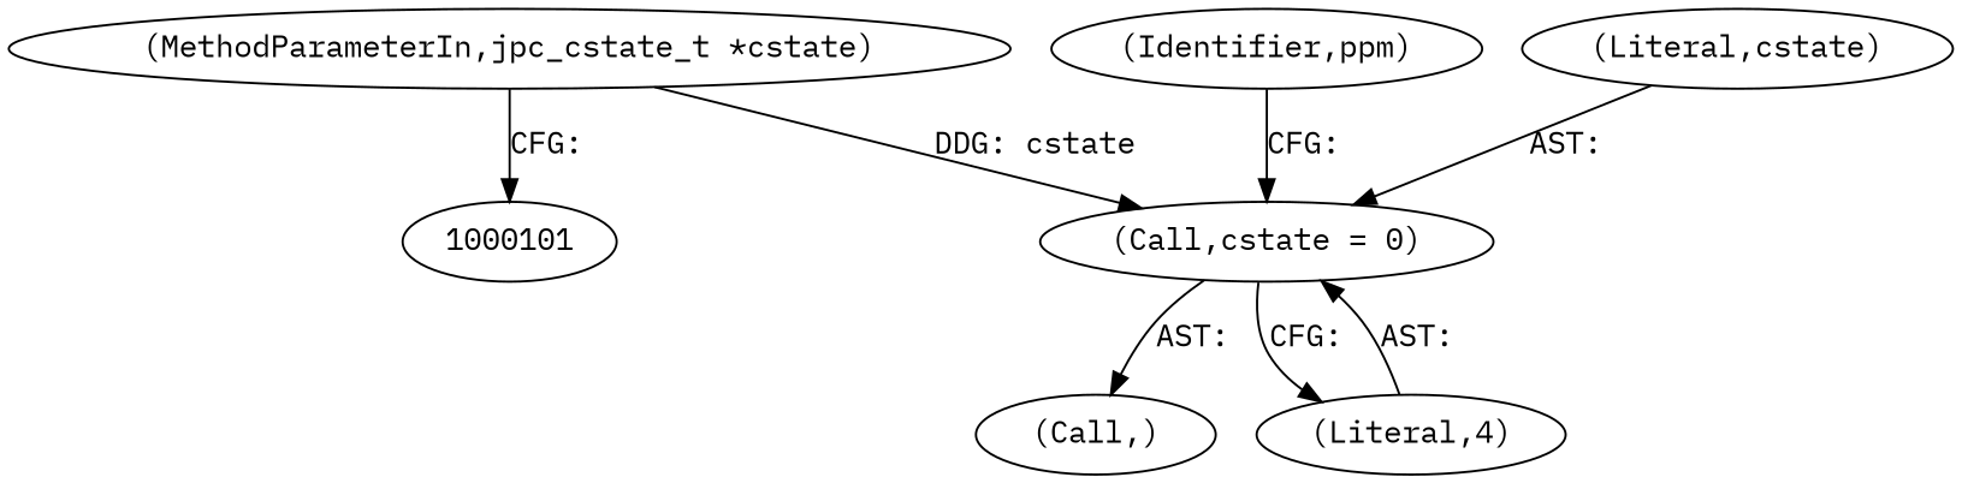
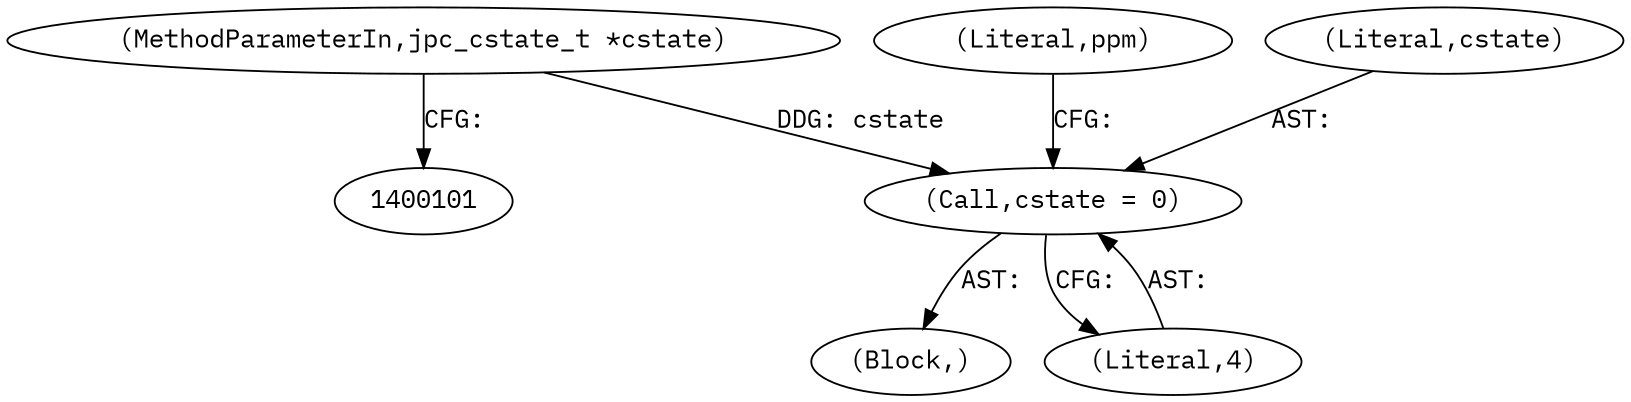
  digraph {
    fontname="IBM Plex Mono"
    node [fontname="IBM Plex Mono"]
    edge [fontname="IBM Plex Mono"]
    n1 [label="(MethodParameterIn,jpc_cstate_t *cstate)"]
    n2 [label="(Call,cstate = 0)"]
-   1000101
-   n4 [label="(Call,)"]
+   1000101 [label=1400101]
+   n4 [label="(Block,)"]
    n5 [label="(Literal,4)"]
-   n6 [label="(Identifier,ppm)"]
+   n6 [label="(Literal,ppm)"]
    n7 [label="(Literal,cstate)"]
    n1 -> n2 [label="DDG: cstate"]
    n1 -> 1000101 [label="CFG: "]
    n2 -> n4 [label="AST: "]
    n2 -> n5 [label="CFG: "]
    n5 -> n2 [label="AST: "]
    n6 -> n2 [label="CFG: "]
    n7 -> n2 [label="AST: "]
  }
